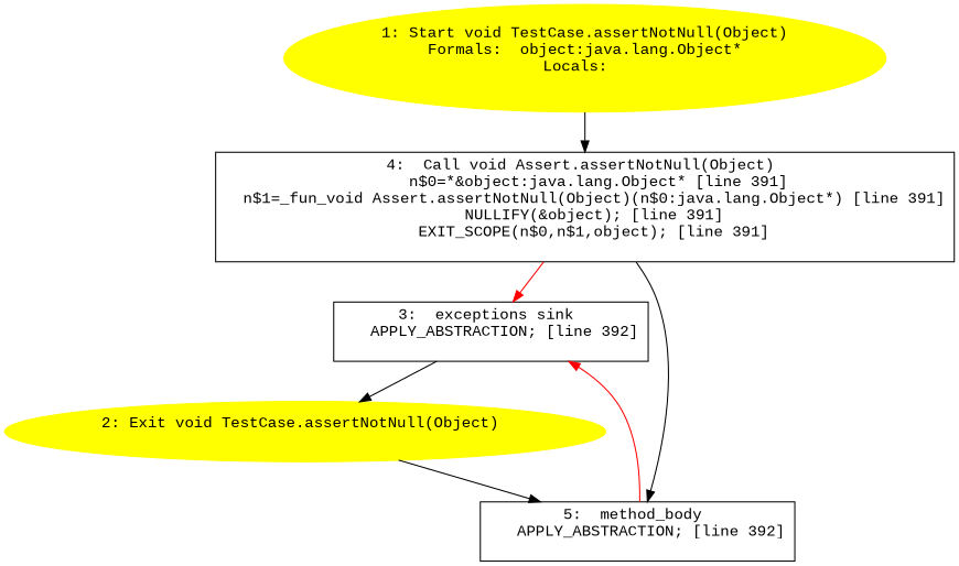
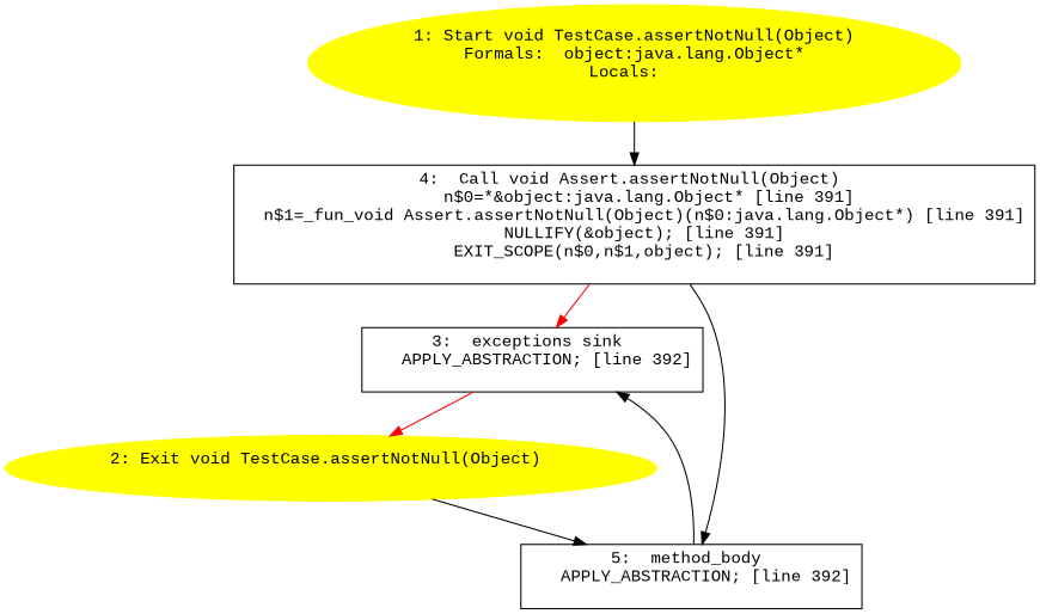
  digraph {
    fontname="Liberation Mono"
    node [fontname="Liberation Mono" shape=box]
    edge [fontname="Liberation Mono"]
    n1 [color=yellow label="1: Start void TestCase.assertNotNull(Object)\nFormals:  object:java.lang.Object*\nLocals:  \n  " style=filled shape=""]
    n2 [label="4:  Call void Assert.assertNotNull(Object) \n   n$0=*&object:java.lang.Object* [line 391]\n  n$1=_fun_void Assert.assertNotNull(Object)(n$0:java.lang.Object*) [line 391]\n  NULLIFY(&object); [line 391]\n  EXIT_SCOPE(n$0,n$1,object); [line 391]\n "]
    n3 [label="3:  exceptions sink \n   APPLY_ABSTRACTION; [line 392]\n "]
    n4 [label="5:  method_body \n   APPLY_ABSTRACTION; [line 392]\n "]
    n5 [color=yellow label="2: Exit void TestCase.assertNotNull(Object) \n  " style=filled shape=""]
    n1 -> n2
    n2 -> n3 [color=red]
    n2 -> n4
-   n3 -> n5
-   n4 -> n3 [color=red]
+   n3 -> n5 [color=red]
+   n4 -> n3 [color=black]
    n5 -> n4
  }
